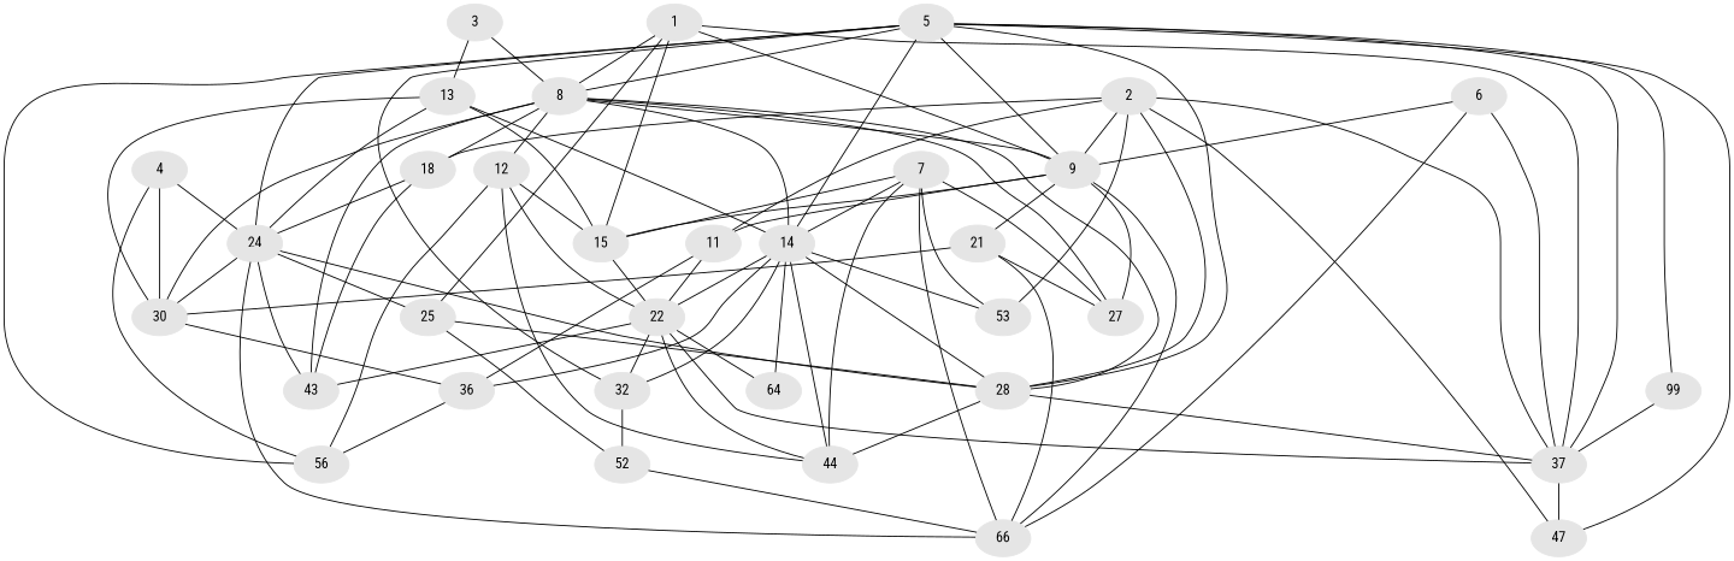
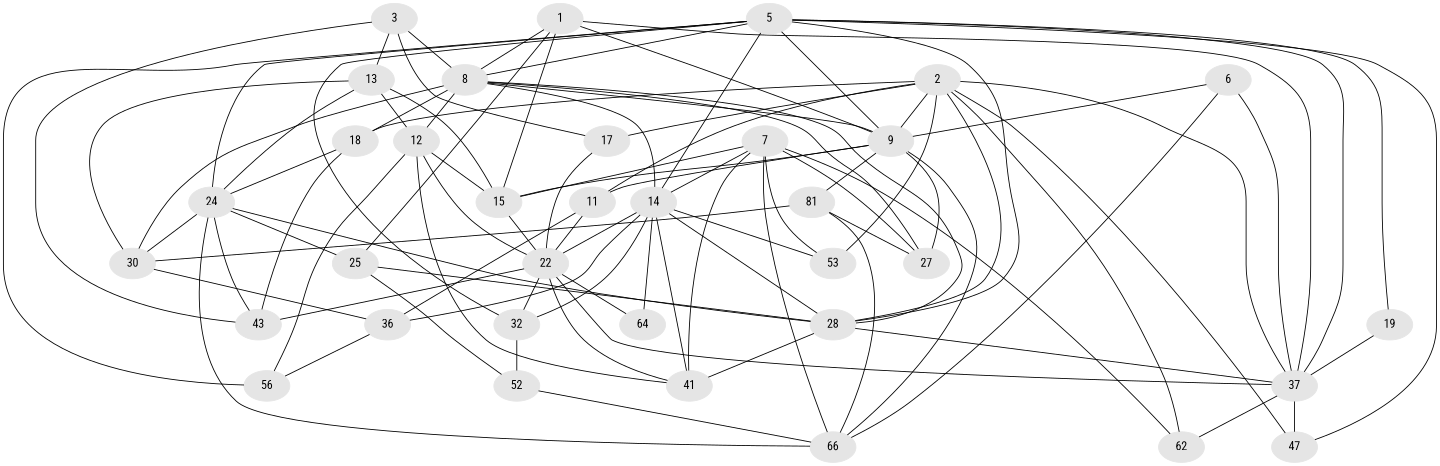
  graph {
    fontname="Roboto Condensed"
    node [color=gray90 fontname="Roboto Condensed" style=filled]
    edge [fontname="Roboto Condensed"]
    8 [super="+55+76+39"]
    9 [super="+31+10"]
    18 [super="+35"]
    28 [super="+38+63"]
    30 [super="+33+46"]
    14 [super="+68+42+41+65+23"]
    27
    12
    1
    15
    25
    37 [super="+49+57"]
    11
    66
-   21
+   21 [label=81]
    22 [super="+74+59"]
    52 [super="+54"]
    47
+   62
    2 [super="+34+16"]
+   17
    53
    36
    43
    24 [super="+69"]
-   44 [super="+60+72"]
+   44 [super="+60+72" label=41]
    3
    13 [super="+48"]
-   4
    56
    5 [super="+26"]
-   19 [super="+45" label=99]
+   19 [super="+45"]
    32
    64
    6
    7 [super="+61+51"]
    8 -- 9 [weight=2]
    8 -- 18
    8 -- 28
    8 -- 30
    8 -- 14
    8 -- 27
    8 -- 12
    9 -- 27
    9 -- 15
    9 -- 11
    9 -- 66
    9 -- 21
    18 -- 43
    18 -- 24
    28 -- 37
    28 -- 44
    30 -- 36
    14 -- 28
    14 -- 22 [weight=3]
    14 -- 53
    14 -- 36 [weight=2]
    14 -- 44 [weight=2]
    14 -- 32
    14 -- 64
    12 -- 15
    12 -- 22
    12 -- 44
    12 -- 56
    1 -- 8
    1 -- 9
    1 -- 15
    1 -- 25
    1 -- 37
    15 -- 22
    25 -- 28
    25 -- 52
    37 -- 47
+   37 -- 62
    11 -- 22
    11 -- 36
    21 -- 30
    21 -- 27
    21 -- 66
    22 -- 37
    22 -- 43
    22 -- 44
    22 -- 32
    22 -- 64
    52 -- 66
    2 -- 9
    2 -- 18
    2 -- 28
    2 -- 37
    2 -- 11
    2 -- 47
+   2 -- 62
+   2 -- 17 [weight=2]
    2 -- 53
+   17 -- 22
    36 -- 56
    24 -- 28
    24 -- 30
    24 -- 25
    24 -- 66
    24 -- 43
    3 -- 8
-   8 -- 43
+   3 -- 17
+   3 -- 43
    3 -- 13
    13 -- 30 [weight=2]
-   13 -- 14
+   13 -- 12
    13 -- 15
    13 -- 24
-   4 -- 30 [weight=2]
-   4 -- 24
-   4 -- 56
    5 -- 8
    5 -- 9
    5 -- 28
    5 -- 14
    5 -- 37
    5 -- 47
    5 -- 24
    5 -- 56
    5 -- 19
    5 -- 32
    19 -- 37 [weight=3]
    32 -- 52
    6 -- 9
    6 -- 37
    6 -- 66
    7 -- 14
    7 -- 27
    7 -- 15
    7 -- 66
+   7 -- 62
    7 -- 53
    7 -- 44
  }
